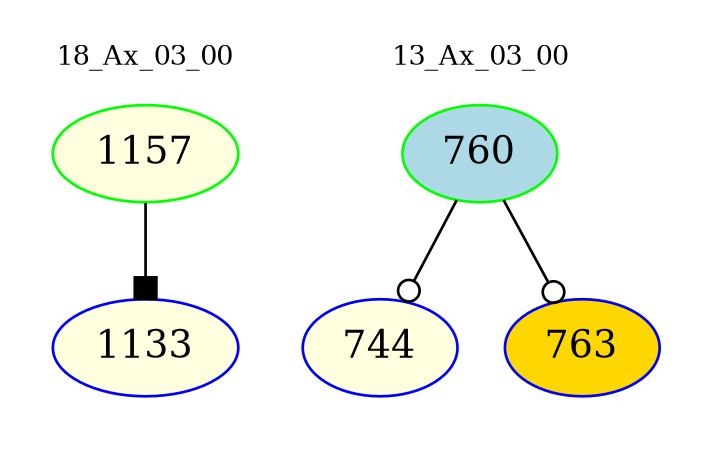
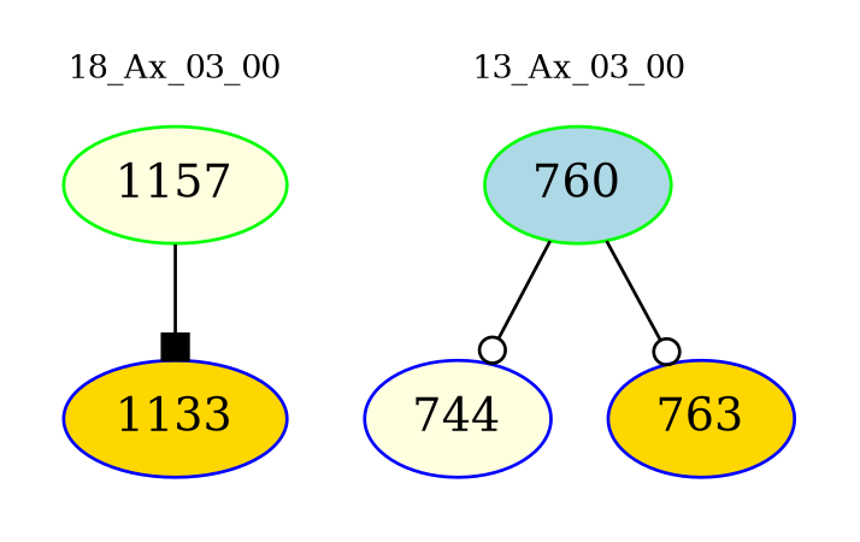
  digraph {
    node [color=blue fillcolor=lightyellow style=filled]
    edge [arrowhead=odot color=black]
    n1 [color=green label=1157]
-   n2 [label=1133]
+   n2 [fillcolor=gold label=1133]
    n3 [color=green fillcolor=lightblue label=760]
    n4 [label=744]
    n5 [fillcolor=gold label=763]
    subgraph cluster_1 {
      color=white
      fontsize=10
      label="18_Ax_03_00"
      n1
      n2
    }
    subgraph cluster_2 {
      color=white
      fontsize=10
      label="13_Ax_03_00"
      n3
      n4
      n5
    }
    n1 -> n2 [arrowhead=box]
    n3 -> n4
    n3 -> n5
  }
